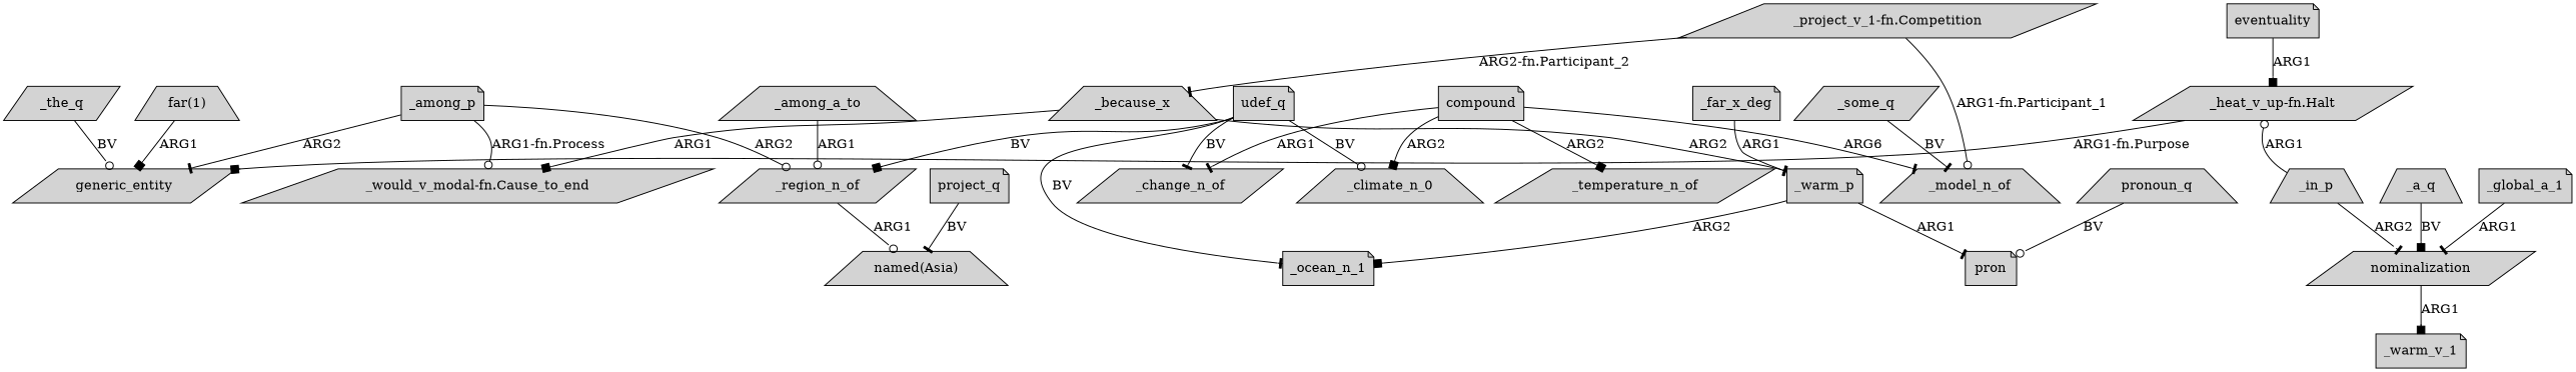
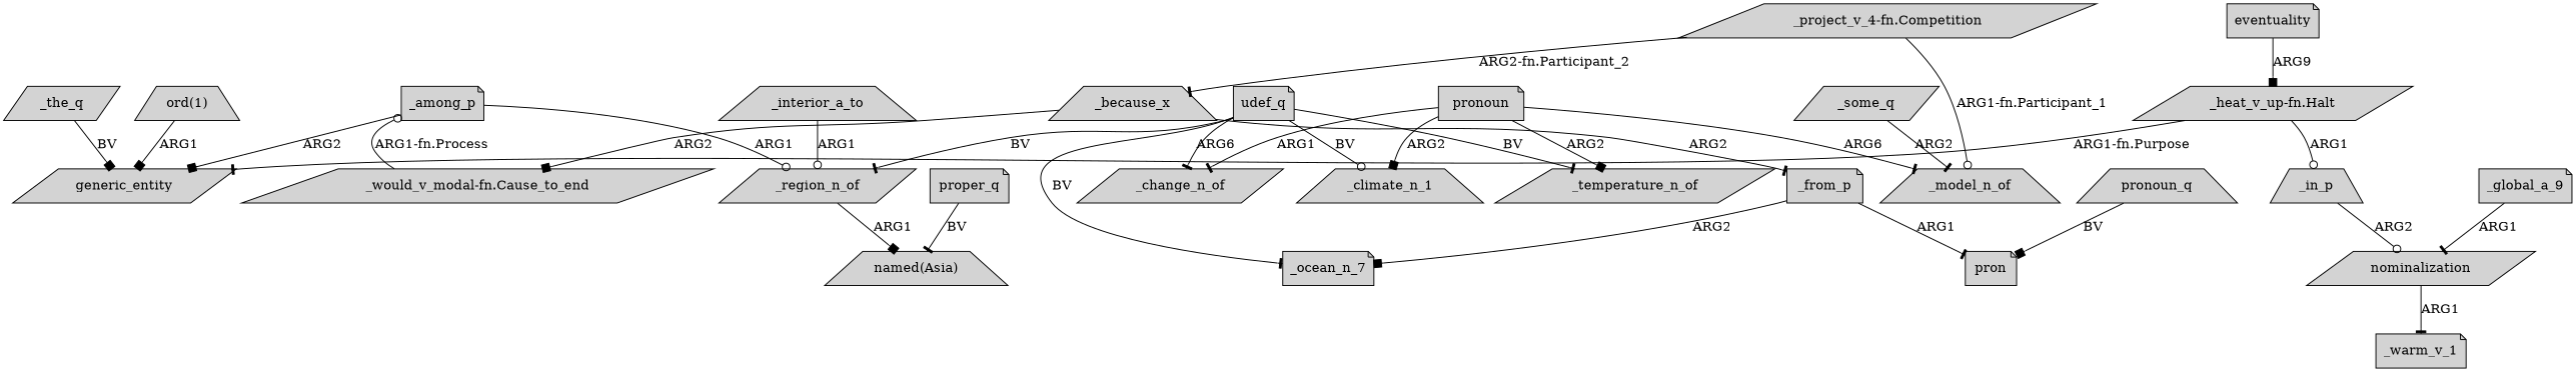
  digraph {
    node [shape=note style=filled]
    edge [arrowhead=tee]
    generic_entity [shape=parallelogram]
    _among_p
    _region_n_of [shape=parallelogram]
    "named(Asia)" [shape=trapezium]
    udef_q
    _change_n_of [shape=parallelogram]
    _temperature_n_of [shape=parallelogram]
-   _climate_n_1 [shape=trapezium label=_climate_n_0]
-   _ocean_n_1
-   _a_q [shape=trapezium]
+   _climate_n_1 [shape=trapezium]
+   _ocean_n_1 [label=_ocean_n_7]
    nominalization [shape=parallelogram]
    _warm_v_1
    "_heat_v_up-fn.Halt" [shape=parallelogram]
    eventuality
-   compound
+   compound [label=pronoun]
    _model_n_of [shape=trapezium]
-   "ord(1)" [shape=trapezium label="far(1)"]
+   "ord(1)" [shape=trapezium]
    _because_x [shape=trapezium]
    "_would_v_modal-fn.Cause_to_end" [shape=parallelogram]
-   _from_p [label=_warm_p]
+   _from_p
    pron
-   _interior_a_to [shape=trapezium label=_among_a_to]
+   _interior_a_to [shape=trapezium]
    _some_q [shape=parallelogram]
-   _far_x_deg
    pronoun_q [shape=trapezium]
-   "_project_v_1-fn.Competition" [shape=parallelogram]
+   "_project_v_1-fn.Competition" [shape=parallelogram label="_project_v_4-fn.Competition"]
    _the_q [shape=parallelogram]
    _in_p [shape=trapezium]
-   proper_q [label=project_q]
-   _global_a_1
-   _among_p -> generic_entity [label=ARG2]
-   _among_p -> _region_n_of [arrowhead=odot label=ARG2]
-   _region_n_of -> "named(Asia)" [arrowhead=odot label=ARG1]
-   udef_q -> _region_n_of [arrowhead=box label=BV]
-   udef_q -> _change_n_of [label=BV]
+   proper_q
+   _global_a_1 [label=_global_a_9]
+   _among_p -> generic_entity [arrowhead=box label=ARG2]
+   _among_p -> _region_n_of [arrowhead=odot label=ARG1]
+   _region_n_of -> "named(Asia)" [arrowhead=box label=ARG1]
+   udef_q -> _region_n_of [label=BV]
+   udef_q -> _change_n_of [label=ARG6]
+   udef_q -> _temperature_n_of [label=BV]
    udef_q -> _climate_n_1 [arrowhead=odot label=BV]
    udef_q -> _ocean_n_1 [label=BV]
-   _a_q -> nominalization [arrowhead=box label=BV]
-   nominalization -> _warm_v_1 [arrowhead=box label=ARG1]
-   "_heat_v_up-fn.Halt" -> generic_entity [arrowhead=box label="ARG1-fn.Purpose"]
-   eventuality -> "_heat_v_up-fn.Halt" [arrowhead=box label=ARG1]
+   nominalization -> _warm_v_1 [label=ARG1]
+   "_heat_v_up-fn.Halt" -> generic_entity [label="ARG1-fn.Purpose"]
+   eventuality -> "_heat_v_up-fn.Halt" [arrowhead=box label=ARG9]
    compound -> _change_n_of [label=ARG1]
    compound -> _temperature_n_of [arrowhead=box label=ARG2]
    compound -> _climate_n_1 [arrowhead=box label=ARG2]
    compound -> _model_n_of [label=ARG6]
    "ord(1)" -> generic_entity [arrowhead=box label=ARG1]
-   _because_x -> "_would_v_modal-fn.Cause_to_end" [arrowhead=box label=ARG1]
+   _because_x -> "_would_v_modal-fn.Cause_to_end" [arrowhead=box label=ARG2]
    _because_x -> _from_p [label=ARG2]
-   _among_p -> "_would_v_modal-fn.Cause_to_end" [arrowhead=odot label="ARG1-fn.Process"]
+   "_would_v_modal-fn.Cause_to_end" -> _among_p [arrowhead=odot label="ARG1-fn.Process"]
    _from_p -> _ocean_n_1 [arrowhead=box label=ARG2]
    _from_p -> pron [label=ARG1]
    _interior_a_to -> _region_n_of [arrowhead=odot label=ARG1]
-   _some_q -> _model_n_of [label=BV]
-   _far_x_deg -> _from_p [label=ARG1]
-   pronoun_q -> pron [arrowhead=odot label=BV]
+   _some_q -> _model_n_of [label=ARG2]
+   pronoun_q -> pron [arrowhead=box label=BV]
    "_project_v_1-fn.Competition" -> _model_n_of [arrowhead=odot label="ARG1-fn.Participant_1"]
    "_project_v_1-fn.Competition" -> _because_x [label="ARG2-fn.Participant_2"]
-   _the_q -> generic_entity [arrowhead=odot label=BV]
-   _in_p -> nominalization [label=ARG2]
-   _in_p -> "_heat_v_up-fn.Halt" [arrowhead=odot label=ARG1]
+   _the_q -> generic_entity [arrowhead=box label=BV]
+   _in_p -> nominalization [arrowhead=odot label=ARG2]
+   "_heat_v_up-fn.Halt" -> _in_p [arrowhead=odot label=ARG1]
    proper_q -> "named(Asia)" [label=BV]
    _global_a_1 -> nominalization [label=ARG1]
  }
